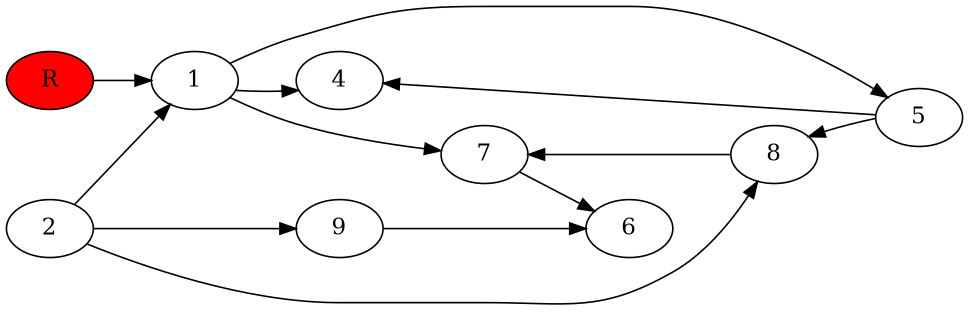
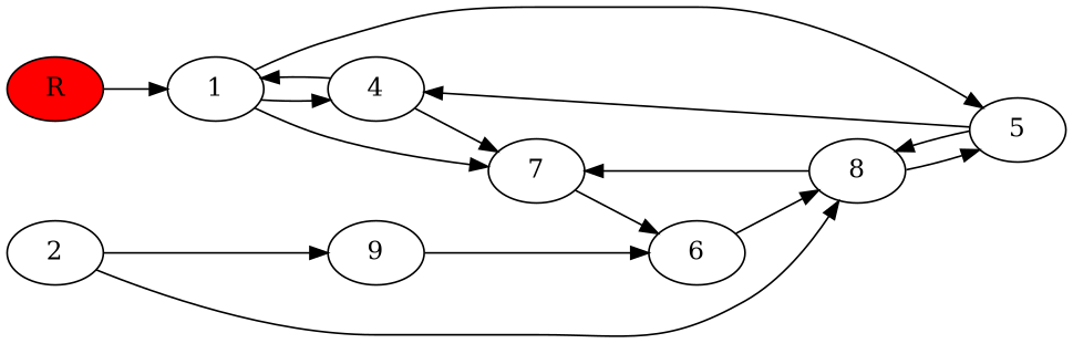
  digraph {
    rankdir=LR
    1
    4
    5
    7
    8
    6
    2
    9
    R [fillcolor="#ff0000" style=filled]
    1 -> 4
    1 -> 5
    1 -> 7
-   2 -> 1
+   4 -> 1
+   4 -> 7
    5 -> 4
    5 -> 8
    7 -> 6
+   8 -> 5
    8 -> 7
+   6 -> 8
    2 -> 8
    2 -> 9
    9 -> 6
    R -> 1
  }
